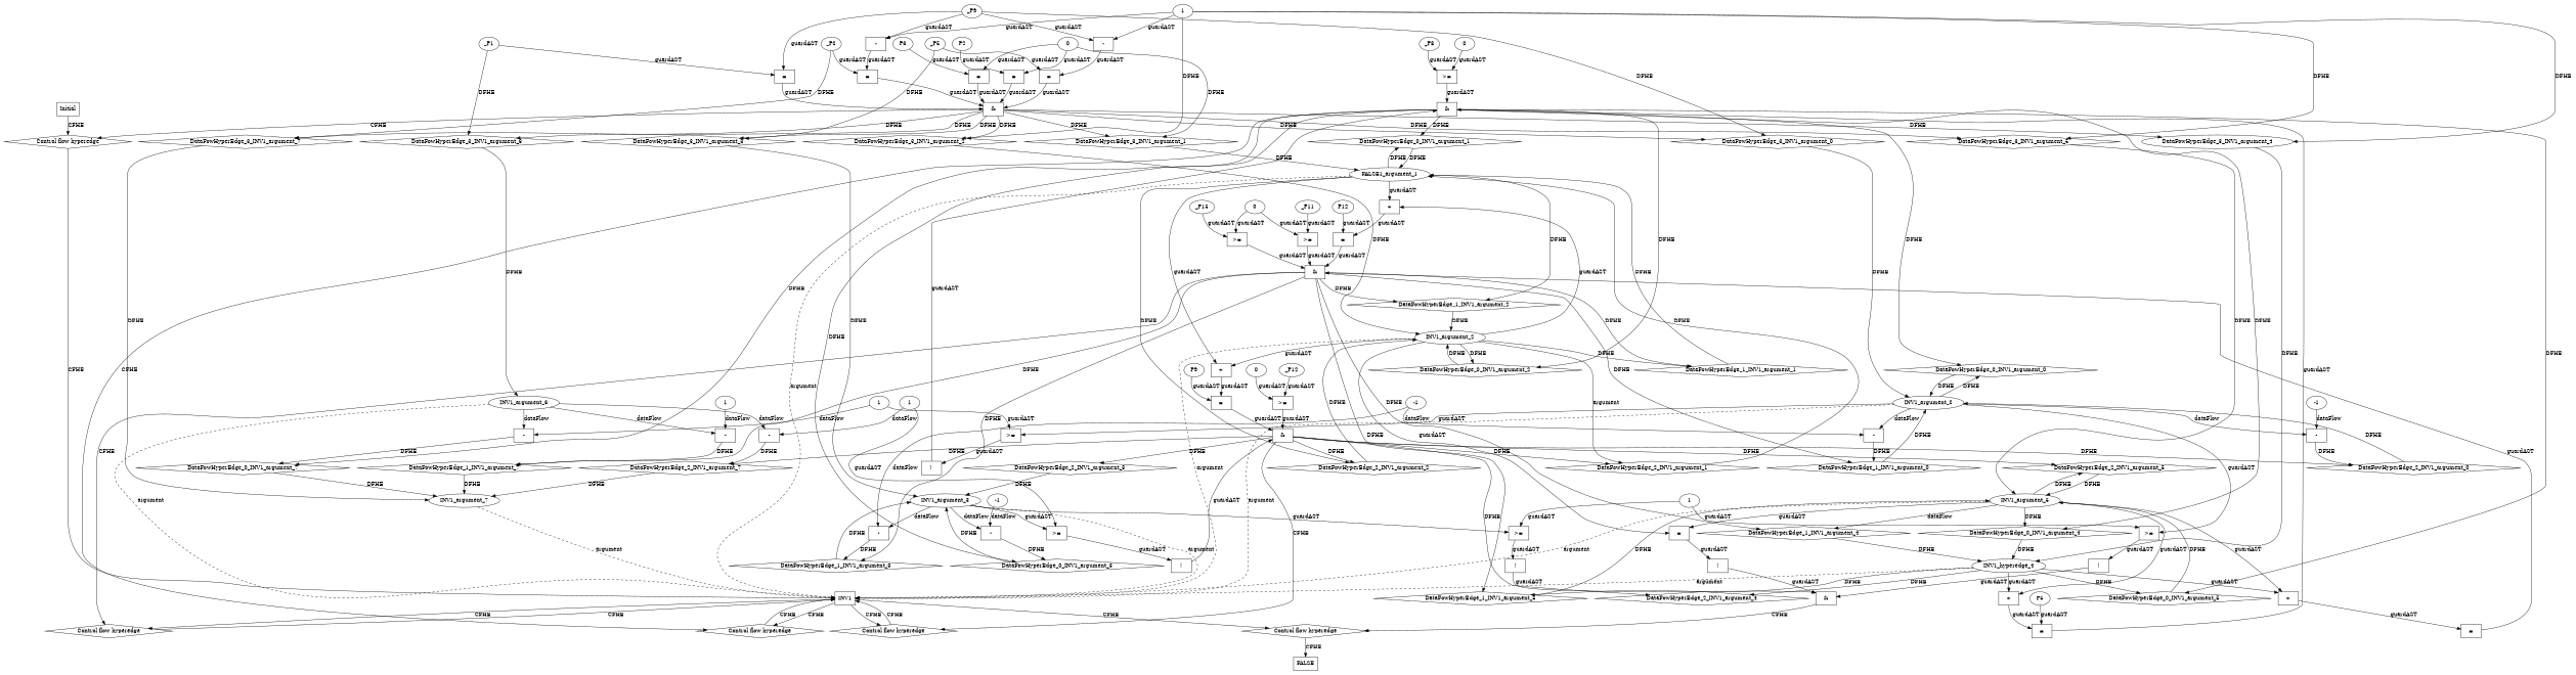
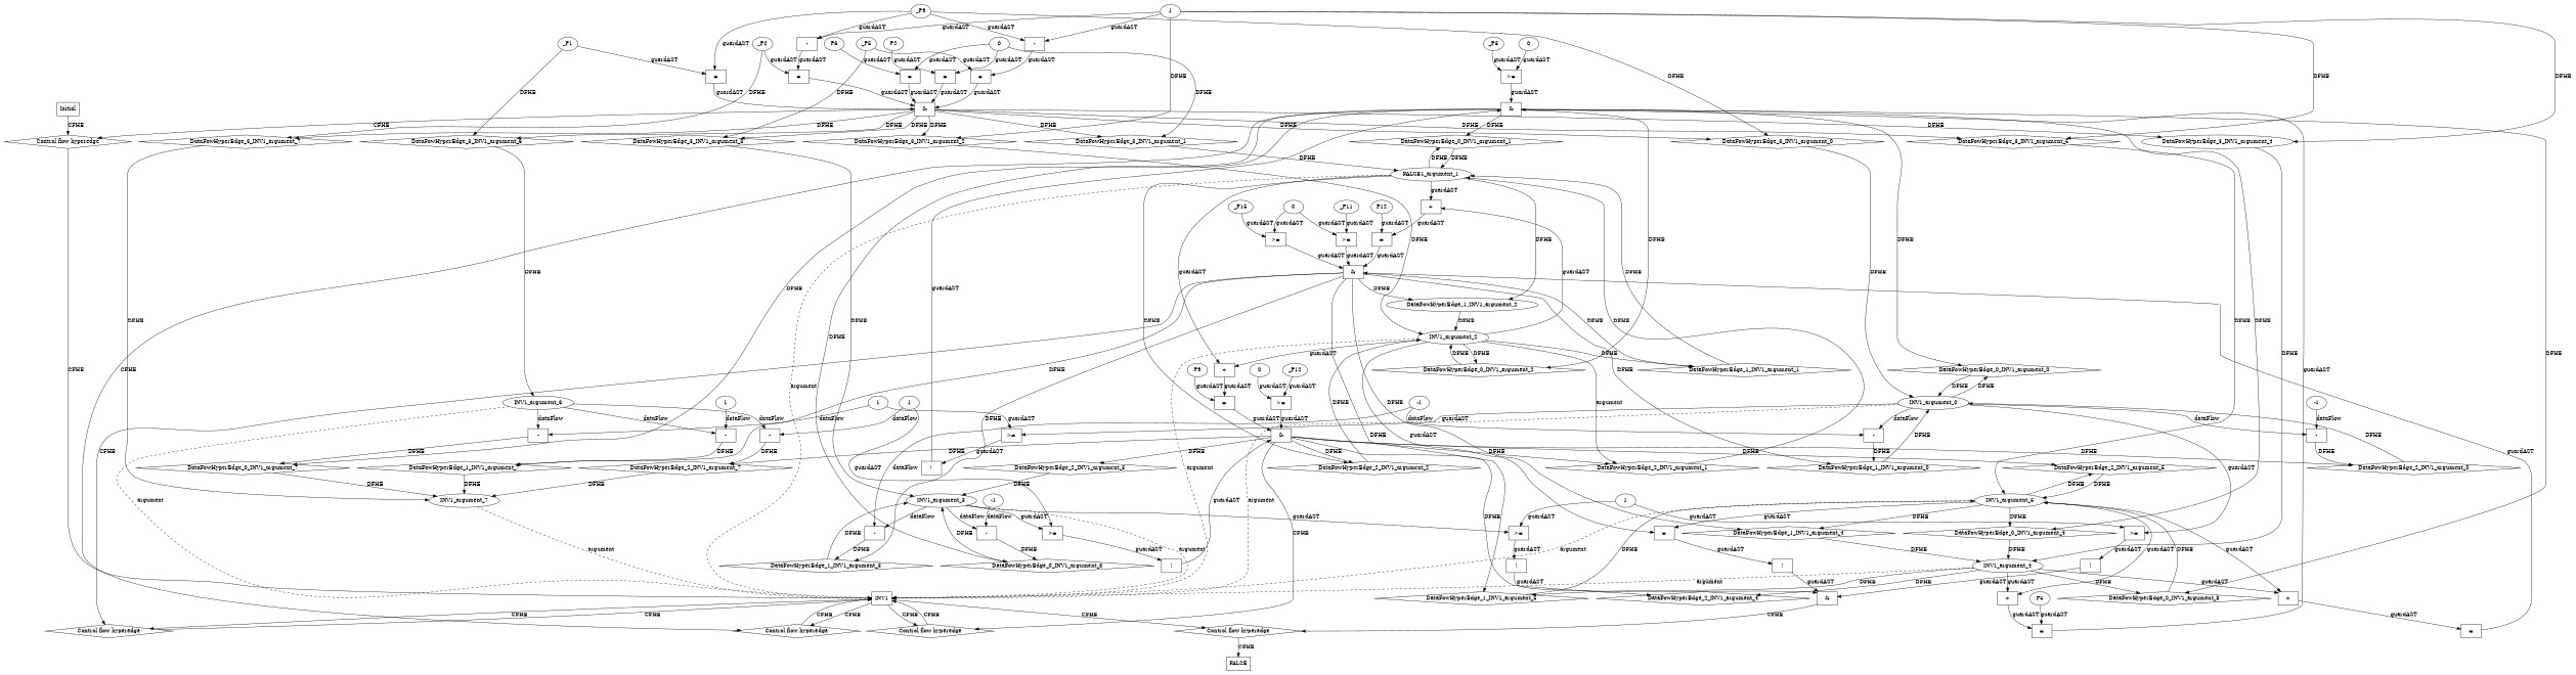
  digraph {
    node [shape=rect]
    n1 [label=INV1 nodeName=INV1]
    n2 [label="Control flow hyperedge" nodeName=ControlFowHyperEdge_0 shape=diamond]
    n3 [label="Control flow hyperedge" nodeName=ControlFowHyperEdge_1 shape=diamond]
    n4 [label="Control flow hyperedge" nodeName=ControlFowHyperEdge_2 shape=diamond]
    n5 [label="Control flow hyperedge" nodeName=ControlFowHyperEdge_4 shape=diamond]
    n6 [label=FALSE nodeName=FALSE]
    n7 [label=Initial nodeName=Initial]
    n8 [label="Control flow hyperedge" nodeName=ControlFowHyperEdge_3 shape=diamond]
    n9 [label=INV1_argument_0 nodeName=argument0 shape=oval]
    n10 [label=">=" nodeName=xxxINV1___INV1_0xxxguard1_node_1]
    n11 [label="-" nodeName=xxxINV1___INV1_1xxxdataFlow4_node_0]
    n12 [label="-" nodeName=xxxINV1___INV1_2xxxdataFlow_0_node_0]
    n13 [label=">=" nodeName=xxxFALSE___INV1_4xxxguard_0_node_1]
    n14 [label=DataFowHyperEdge_0_INV1_argument_0 nodeName=DataFowHyperEdge_0_INV1_argument_0 shape=diamond]
    n15 [label="!" nodeName=xxxINV1___INV1_0xxxguard1_node_0]
    n16 [label=DataFowHyperEdge_1_INV1_argument_0 nodeName=DataFowHyperEdge_1_INV1_argument_0 shape=diamond]
    n17 [label=DataFowHyperEdge_2_INV1_argument_0 nodeName=DataFowHyperEdge_2_INV1_argument_0 shape=diamond]
    n18 [label="!" nodeName=xxxFALSE___INV1_4xxxguard_0_node_0]
    n19 [label=FALSE1_argument_1 nodeName=argument1 shape=oval]
    n20 [label="+" nodeName=xxxINV1___INV1_1xxxguard3_node_1]
    n21 [label="+" nodeName=xxxINV1___INV1_2xxxguard_0_node_1]
    n22 [label=DataFowHyperEdge_0_INV1_argument_1 nodeName=DataFowHyperEdge_0_INV1_argument_1 shape=diamond]
-   n23 [label=DataFowHyperEdge_1_INV1_argument_2 nodeName=DataFowHyperEdge_1_INV1_argument_2 shape=diamond]
+   n23 [label=DataFowHyperEdge_1_INV1_argument_2 nodeName=DataFowHyperEdge_1_INV1_argument_2 shape=ellipse]
    n24 [label=DataFowHyperEdge_2_INV1_argument_2 nodeName=DataFowHyperEdge_2_INV1_argument_2 shape=diamond]
    n25 [label="=" nodeName=xxxINV1___INV1_1xxxguard3_node_0]
    n26 [label="=" nodeName=xxxINV1___INV1_2xxxguard_0_node_0]
    n27 [label=INV1_argument_2 nodeName=argument2 shape=oval]
    n28 [label="=" nodeName=xxxFALSE___INV1_4xxxguard2_node_1]
    n29 [label=DataFowHyperEdge_0_INV1_argument_2 nodeName=DataFowHyperEdge_0_INV1_argument_2 shape=diamond]
    n30 [label=DataFowHyperEdge_1_INV1_argument_1 nodeName=DataFowHyperEdge_1_INV1_argument_1 shape=diamond]
    n31 [label=DataFowHyperEdge_2_INV1_argument_1 nodeName=DataFowHyperEdge_2_INV1_argument_1 shape=diamond]
    n32 [label="!" nodeName=xxxFALSE___INV1_4xxxguard2_node_0]
    n33 [label=INV1_argument_3 nodeName=argument3 shape=oval]
    n34 [label="-" nodeName=xxxINV1___INV1_0xxxdataFlow_0_node_0]
    n35 [label="-" nodeName=xxxINV1___INV1_1xxxdataFlow1_node_0]
    n36 [label=">=" nodeName=xxxINV1___INV1_2xxxguard1_node_1]
    n37 [label=">=" nodeName=xxxFALSE___INV1_4xxxguard1_node_1]
    n38 [label=DataFowHyperEdge_0_INV1_argument_3 nodeName=DataFowHyperEdge_0_INV1_argument_3 shape=diamond]
    n39 [label=DataFowHyperEdge_1_INV1_argument_3 nodeName=DataFowHyperEdge_1_INV1_argument_3 shape=diamond]
    n40 [label="!" nodeName=xxxINV1___INV1_2xxxguard1_node_0]
    n41 [label="!" nodeName=xxxFALSE___INV1_4xxxguard1_node_0]
    n42 [label=DataFowHyperEdge_2_INV1_argument_3 nodeName=DataFowHyperEdge_2_INV1_argument_3 shape=diamond]
-   n43 [label=INV1_hyperedge_4 nodeName=argument4 shape=oval]
+   n43 [label=INV1_argument_4 nodeName=argument4 shape=oval]
    n44 [label="+" nodeName=xxxINV1___INV1_0xxxguard_0_node_1]
    n45 [label="+" nodeName=xxxINV1___INV1_1xxxguard_0_node_1]
    n46 [label=DataFowHyperEdge_2_INV1_argument_4 nodeName=DataFowHyperEdge_2_INV1_argument_4 shape=diamond]
-   n47 [label=DataFowHyperEdge_0_INV1_argument_5 nodeName=DataFowHyperEdge_0_INV1_argument_5 shape=diamond]
+   n47 [label=DataFowHyperEdge_0_INV1_argument_8 nodeName=DataFowHyperEdge_0_INV1_argument_5 shape=diamond]
    n48 [label=DataFowHyperEdge_1_INV1_argument_5 nodeName=DataFowHyperEdge_1_INV1_argument_5 shape=diamond]
    n49 [label="=" nodeName=xxxINV1___INV1_0xxxguard_0_node_0]
    n50 [label="=" nodeName=xxxINV1___INV1_1xxxguard_0_node_0]
    n51 [label=INV1_argument_5 nodeName=argument5 shape=oval]
    n52 [label=DataFowHyperEdge_0_INV1_argument_4 nodeName=DataFowHyperEdge_0_INV1_argument_4 shape=diamond]
    n53 [label=DataFowHyperEdge_1_INV1_argument_4 nodeName=DataFowHyperEdge_1_INV1_argument_4 shape=diamond]
    n54 [label=DataFowHyperEdge_2_INV1_argument_5 nodeName=DataFowHyperEdge_2_INV1_argument_5 shape=diamond]
    n55 [label=INV1_argument_6 nodeName=argument6 shape=oval]
    n56 [label="-" nodeName=xxxINV1___INV1_0xxxdataFlow2_node_0]
    n57 [label="-" nodeName=xxxINV1___INV1_1xxxdataFlow2_node_0]
    n58 [label="-" nodeName=xxxINV1___INV1_2xxxdataFlow2_node_0]
    n59 [label=DataFowHyperEdge_0_INV1_argument_7 nodeName=DataFowHyperEdge_0_INV1_argument_7 shape=diamond]
    n60 [label=DataFowHyperEdge_1_INV1_argument_7 nodeName=DataFowHyperEdge_1_INV1_argument_7 shape=diamond]
    n61 [label=DataFowHyperEdge_2_INV1_argument_7 nodeName=DataFowHyperEdge_2_INV1_argument_7 shape=diamond]
    n62 [label=INV1_argument_7 nodeName=argument7 shape=oval]
    n63 [label="&" nodeName=xxxINV1___INV1_0xxx_and]
    n64 [label=P5 nodeName=xxxINV1___INV1_0xxxguard_0_node_4 shape=""]
    n65 [label=1 nodeName=xxxINV1___INV1_0xxxdataFlow2_node_2 shape=""]
    n66 [label=">=" nodeName=xxxINV1___INV1_0xxxguard2_node_0]
    n67 [label=_P8 nodeName=xxxINV1___INV1_0xxxguard2_node_1 shape=""]
    n68 [label=0 nodeName=xxxINV1___INV1_0xxxguard2_node_2 shape=""]
    n69 [label=-1 nodeName=xxxINV1___INV1_0xxxdataFlow_0_node_2 shape=""]
    n70 [label="&" nodeName=xxxINV1___INV1_1xxx_and]
    n71 [label=">=" nodeName=xxxINV1___INV1_1xxxguard1_node_0]
    n72 [label=_P15 nodeName=xxxINV1___INV1_1xxxguard1_node_1 shape=""]
    n73 [label=0 nodeName=xxxINV1___INV1_1xxxguard1_node_2 shape=""]
    n74 [label=">=" nodeName=xxxINV1___INV1_1xxxguard2_node_0]
    n75 [label=_P11 nodeName=xxxINV1___INV1_1xxxguard2_node_1 shape=""]
    n76 [label=P12 nodeName=xxxINV1___INV1_1xxxguard3_node_4 shape=""]
    n77 [label=-1 nodeName=xxxINV1___INV1_1xxxdataFlow1_node_2 shape=""]
    n78 [label=1 nodeName=xxxINV1___INV1_1xxxdataFlow2_node_2 shape=""]
    n79 [label="&" nodeName=xxxINV1___INV1_2xxx_and]
    n80 [label=P9 nodeName=xxxINV1___INV1_2xxxguard_0_node_4 shape=""]
    n81 [label=1 nodeName=xxxINV1___INV1_2xxxdataFlow2_node_2 shape=""]
    n82 [label=">=" nodeName=xxxINV1___INV1_2xxxguard2_node_0]
    n83 [label=_P12 nodeName=xxxINV1___INV1_2xxxguard2_node_1 shape=""]
    n84 [label=0 nodeName=xxxINV1___INV1_2xxxguard2_node_2 shape=""]
    n85 [label=-1 nodeName=xxxINV1___INV1_2xxxdataFlow_0_node_2 shape=""]
    n86 [label="&" nodeName=xxxINV1___Initial_3xxx_and]
    n87 [label=DataFowHyperEdge_3_INV1_argument_0 nodeName=DataFowHyperEdge_3_INV1_argument_0 shape=diamond]
    n88 [label=DataFowHyperEdge_3_INV1_argument_1 nodeName=DataFowHyperEdge_3_INV1_argument_1 shape=diamond]
    n89 [label=DataFowHyperEdge_3_INV1_argument_2 nodeName=DataFowHyperEdge_3_INV1_argument_2 shape=diamond]
    n90 [label=DataFowHyperEdge_3_INV1_argument_3 nodeName=DataFowHyperEdge_3_INV1_argument_3 shape=diamond]
    n91 [label=DataFowHyperEdge_3_INV1_argument_4 nodeName=DataFowHyperEdge_3_INV1_argument_4 shape=ellipse]
    n92 [label=DataFowHyperEdge_3_INV1_argument_5 nodeName=DataFowHyperEdge_3_INV1_argument_5 shape=diamond]
    n93 [label=DataFowHyperEdge_3_INV1_argument_6 nodeName=DataFowHyperEdge_3_INV1_argument_6 shape=diamond]
    n94 [label=DataFowHyperEdge_3_INV1_argument_7 nodeName=DataFowHyperEdge_3_INV1_argument_7 shape=diamond]
    n95 [label="=" nodeName=xxxINV1___Initial_3xxxguard2_node_0]
    n96 [label=P2 nodeName=xxxINV1___Initial_3xxxguard2_node_1 shape=""]
    n97 [label=0 nodeName=xxxINV1___Initial_3xxxdataFlow1_node_0 shape=""]
    n98 [label="=" nodeName=xxxINV1___Initial_3xxxguard3_node_0]
    n99 [label=P6 nodeName=xxxINV1___Initial_3xxxguard3_node_1 shape=""]
    n100 [label="=" nodeName=xxxINV1___Initial_3xxxguard4_node_0]
    n101 [label="-" nodeName=xxxINV1___Initial_3xxxguard4_node_2]
    n102 [label=_P0 nodeName=xxxINV1___Initial_3xxxdataFlow4_node_0 shape=""]
    n103 [label=_P9 nodeName=xxxINV1___Initial_3xxxdataFlow7_node_0 shape=""]
    n104 [label="-" nodeName=xxxINV1___Initial_3xxxguard_0_node_2]
    n105 [label="=" nodeName=xxxINV1___Initial_3xxxguard1_node_0]
    n106 [label="=" nodeName=xxxINV1___Initial_3xxxguard_0_node_0]
    n107 [label=1 nodeName=xxxINV1___Initial_3xxxdataFlow_0_node_0 shape=""]
    n108 [label=_P5 nodeName=xxxINV1___Initial_3xxxdataFlow3_node_0 shape=""]
    n109 [label=_P1 nodeName=xxxINV1___Initial_3xxxdataFlow5_node_0 shape=""]
    n110 [label="&" nodeName=xxxFALSE___INV1_4xxx_and]
    n111 [label=1 nodeName=xxxFALSE___INV1_4xxxguard_0_node_3 shape=""]
    n1 -> n2 [label=CFHE]
    n1 -> n3 [label=CFHE]
    n1 -> n4 [label=CFHE]
    n1 -> n5 [label=CFHE]
    n2 -> n1 [label=CFHE]
    n3 -> n1 [label=CFHE]
    n4 -> n1 [label=CFHE]
    n5 -> n6 [label=CFHE]
    n7 -> n8 [label=CFHE]
    n8 -> n1 [label=CFHE]
    n9 -> n1 [label=argument style=dashed]
    n9 -> n10 [label=guardAST]
    n9 -> n11 [label=dataFlow]
    n9 -> n12 [label=dataFlow]
    n9 -> n13 [label=guardAST]
    n9 -> n14 [label=DFHE]
    n10 -> n15 [label=guardAST]
    n11 -> n16 [label=DFHE]
    n12 -> n17 [label=DFHE]
    n13 -> n18 [label=guardAST]
    n14 -> n9 [label=DFHE]
    n15 -> n63 [label=guardAST]
    n16 -> n9 [label=DFHE]
    n17 -> n9 [label=DFHE]
    n18 -> n110 [label=guardAST]
    n19 -> n1 [label=argument style=dashed]
    n19 -> n20 [label=guardAST]
    n19 -> n21 [label=guardAST]
    n19 -> n22 [label=DFHE]
    n19 -> n23 [label=DFHE]
    n19 -> n24 [label=DFHE]
    n20 -> n25 [label=guardAST]
    n21 -> n26 [label=guardAST]
    n22 -> n19 [label=DFHE]
    n23 -> n27 [label=DFHE]
    n24 -> n27 [label=DFHE]
    n25 -> n70 [label=guardAST]
    n26 -> n79 [label=guardAST]
    n27 -> n1 [label=argument style=dashed]
    n27 -> n20 [label=guardAST]
    n27 -> n21 [label=guardAST]
    n27 -> n28 [label=guardAST]
    n27 -> n29 [label=DFHE]
    n27 -> n30 [label=DFHE]
    n27 -> n31 [label=argument]
    n28 -> n32 [label=guardAST]
    n29 -> n27 [label=DFHE]
    n30 -> n19 [label=DFHE]
    n31 -> n19 [label=DFHE]
    n32 -> n110 [label=guardAST]
    n33 -> n1 [label=argument style=dashed]
    n33 -> n34 [label=dataFlow]
    n33 -> n35 [label=dataFlow]
    n33 -> n36 [label=guardAST]
    n33 -> n37 [label=guardAST]
    n34 -> n38 [label=DFHE]
    n35 -> n39 [label=DFHE]
    n36 -> n40 [label=guardAST]
    n37 -> n41 [label=guardAST]
    n38 -> n33 [label=DFHE]
    n39 -> n33 [label=DFHE]
    n40 -> n79 [label=guardAST]
    n41 -> n110 [label=guardAST]
    n42 -> n33 [label=DFHE]
    n43 -> n1 [label=argument style=dashed]
    n43 -> n44 [label=guardAST]
    n43 -> n45 [label=guardAST]
    n43 -> n46 [label=DFHE]
    n43 -> n47 [label=DFHE]
    n43 -> n48 [label=DFHE]
    n44 -> n49 [label=guardAST]
    n45 -> n50 [label=guardAST]
    n47 -> n51 [label=DFHE]
    n48 -> n51 [label=DFHE]
    n49 -> n63 [label=guardAST]
    n50 -> n70 [label=guardAST]
    n51 -> n1 [label=argument style=dashed]
    n51 -> n28 [label=guardAST]
    n51 -> n44 [label=guardAST]
    n51 -> n45 [label=guardAST]
    n51 -> n52 [label=DFHE]
-   n51 -> n53 [label=dataFlow]
+   n51 -> n53 [label=DFHE]
    n51 -> n54 [label=DFHE]
    n52 -> n43 [label=DFHE]
    n53 -> n43 [label=DFHE]
    n54 -> n51 [label=DFHE]
    n55 -> n1 [label=argument style=dashed]
    n55 -> n56 [label=dataFlow]
    n55 -> n57 [label=dataFlow]
    n55 -> n58 [label=dataFlow]
    n56 -> n59 [label=DFHE]
    n57 -> n60 [label=DFHE]
    n58 -> n61 [label=DFHE]
    n59 -> n62 [label=DFHE]
    n60 -> n62 [label=DFHE]
    n61 -> n62 [label=DFHE]
    n62 -> n1 [label=argument style=dashed]
    n63 -> n2 [label=CFHE]
    n63 -> n14 [label=DFHE]
    n63 -> n22 [label=DFHE]
    n63 -> n29 [label=DFHE]
    n63 -> n38 [label=DFHE]
    n63 -> n47 [label=DFHE]
    n63 -> n52 [label=DFHE]
    n63 -> n59 [label=DFHE]
    n64 -> n49 [label=guardAST]
    n65 -> n10 [label=guardAST]
    n65 -> n56 [label=dataFlow]
    n66 -> n63 [label=guardAST]
    n67 -> n66 [label=guardAST]
    n68 -> n66 [label=guardAST]
    n69 -> n34 [label=dataFlow]
    n70 -> n3 [label=CFHE]
    n70 -> n16 [label=DFHE]
    n70 -> n23 [label=DFHE]
    n70 -> n30 [label=DFHE]
    n70 -> n39 [label=DFHE]
    n70 -> n48 [label=DFHE]
    n70 -> n53 [label=DFHE]
    n70 -> n60 [label=DFHE]
    n71 -> n70 [label=guardAST]
    n72 -> n71 [label=guardAST]
    n73 -> n71 [label=guardAST]
    n73 -> n74 [label=guardAST]
    n74 -> n70 [label=guardAST]
    n75 -> n74 [label=guardAST]
    n76 -> n25 [label=guardAST]
    n77 -> n11 [label=dataFlow]
    n77 -> n35 [label=dataFlow]
    n78 -> n57 [label=dataFlow]
    n79 -> n4 [label=CFHE]
    n79 -> n17 [label=DFHE]
    n79 -> n24 [label=DFHE]
    n79 -> n31 [label=DFHE]
    n79 -> n42 [label=DFHE]
    n79 -> n46 [label=DFHE]
    n79 -> n54 [label=DFHE]
    n79 -> n61 [label=DFHE]
    n80 -> n26 [label=guardAST]
    n81 -> n36 [label=guardAST]
    n81 -> n58 [label=dataFlow]
    n82 -> n79 [label=guardAST]
    n83 -> n82 [label=guardAST]
    n84 -> n82 [label=guardAST]
    n85 -> n12 [label=dataFlow]
    n86 -> n8 [label=CFHE]
    n86 -> n87 [label=DFHE]
    n86 -> n88 [label=DFHE]
    n86 -> n89 [label=DFHE]
    n86 -> n90 [label=DFHE]
    n86 -> n91 [label=DFHE]
    n86 -> n92 [label=DFHE]
    n86 -> n93 [label=DFHE]
    n86 -> n94 [label=DFHE]
    n87 -> n9 [label=DFHE]
    n88 -> n19 [label=DFHE]
    n89 -> n27 [label=DFHE]
    n90 -> n33 [label=DFHE]
    n91 -> n43 [label=DFHE]
    n92 -> n51 [label=DFHE]
    n93 -> n55 [label=DFHE]
    n94 -> n62 [label=DFHE]
    n95 -> n86 [label=guardAST]
    n96 -> n95 [label=guardAST]
    n97 -> n88 [label=DFHE]
    n97 -> n95 [label=guardAST]
    n97 -> n98 [label=guardAST]
    n98 -> n86 [label=guardAST]
    n99 -> n98 [label=guardAST]
    n100 -> n86 [label=guardAST]
    n101 -> n100 [label=guardAST]
    n102 -> n94 [label=DFHE]
    n102 -> n100 [label=guardAST]
    n103 -> n87 [label=DFHE]
    n103 -> n101 [label=guardAST]
    n103 -> n104 [label=guardAST]
    n103 -> n105 [label=guardAST]
    n104 -> n106 [label=guardAST]
    n105 -> n86 [label=guardAST]
    n106 -> n86 [label=guardAST]
    n107 -> n89 [label=DFHE]
    n107 -> n91 [label=DFHE]
    n107 -> n92 [label=DFHE]
    n107 -> n101 [label=guardAST]
    n107 -> n104 [label=guardAST]
    n108 -> n90 [label=DFHE]
    n108 -> n106 [label=guardAST]
    n109 -> n93 [label=DFHE]
    n109 -> n105 [label=guardAST]
    n110 -> n5 [label=CFHE]
    n111 -> n13 [label=guardAST]
    n111 -> n37 [label=guardAST]
  }
